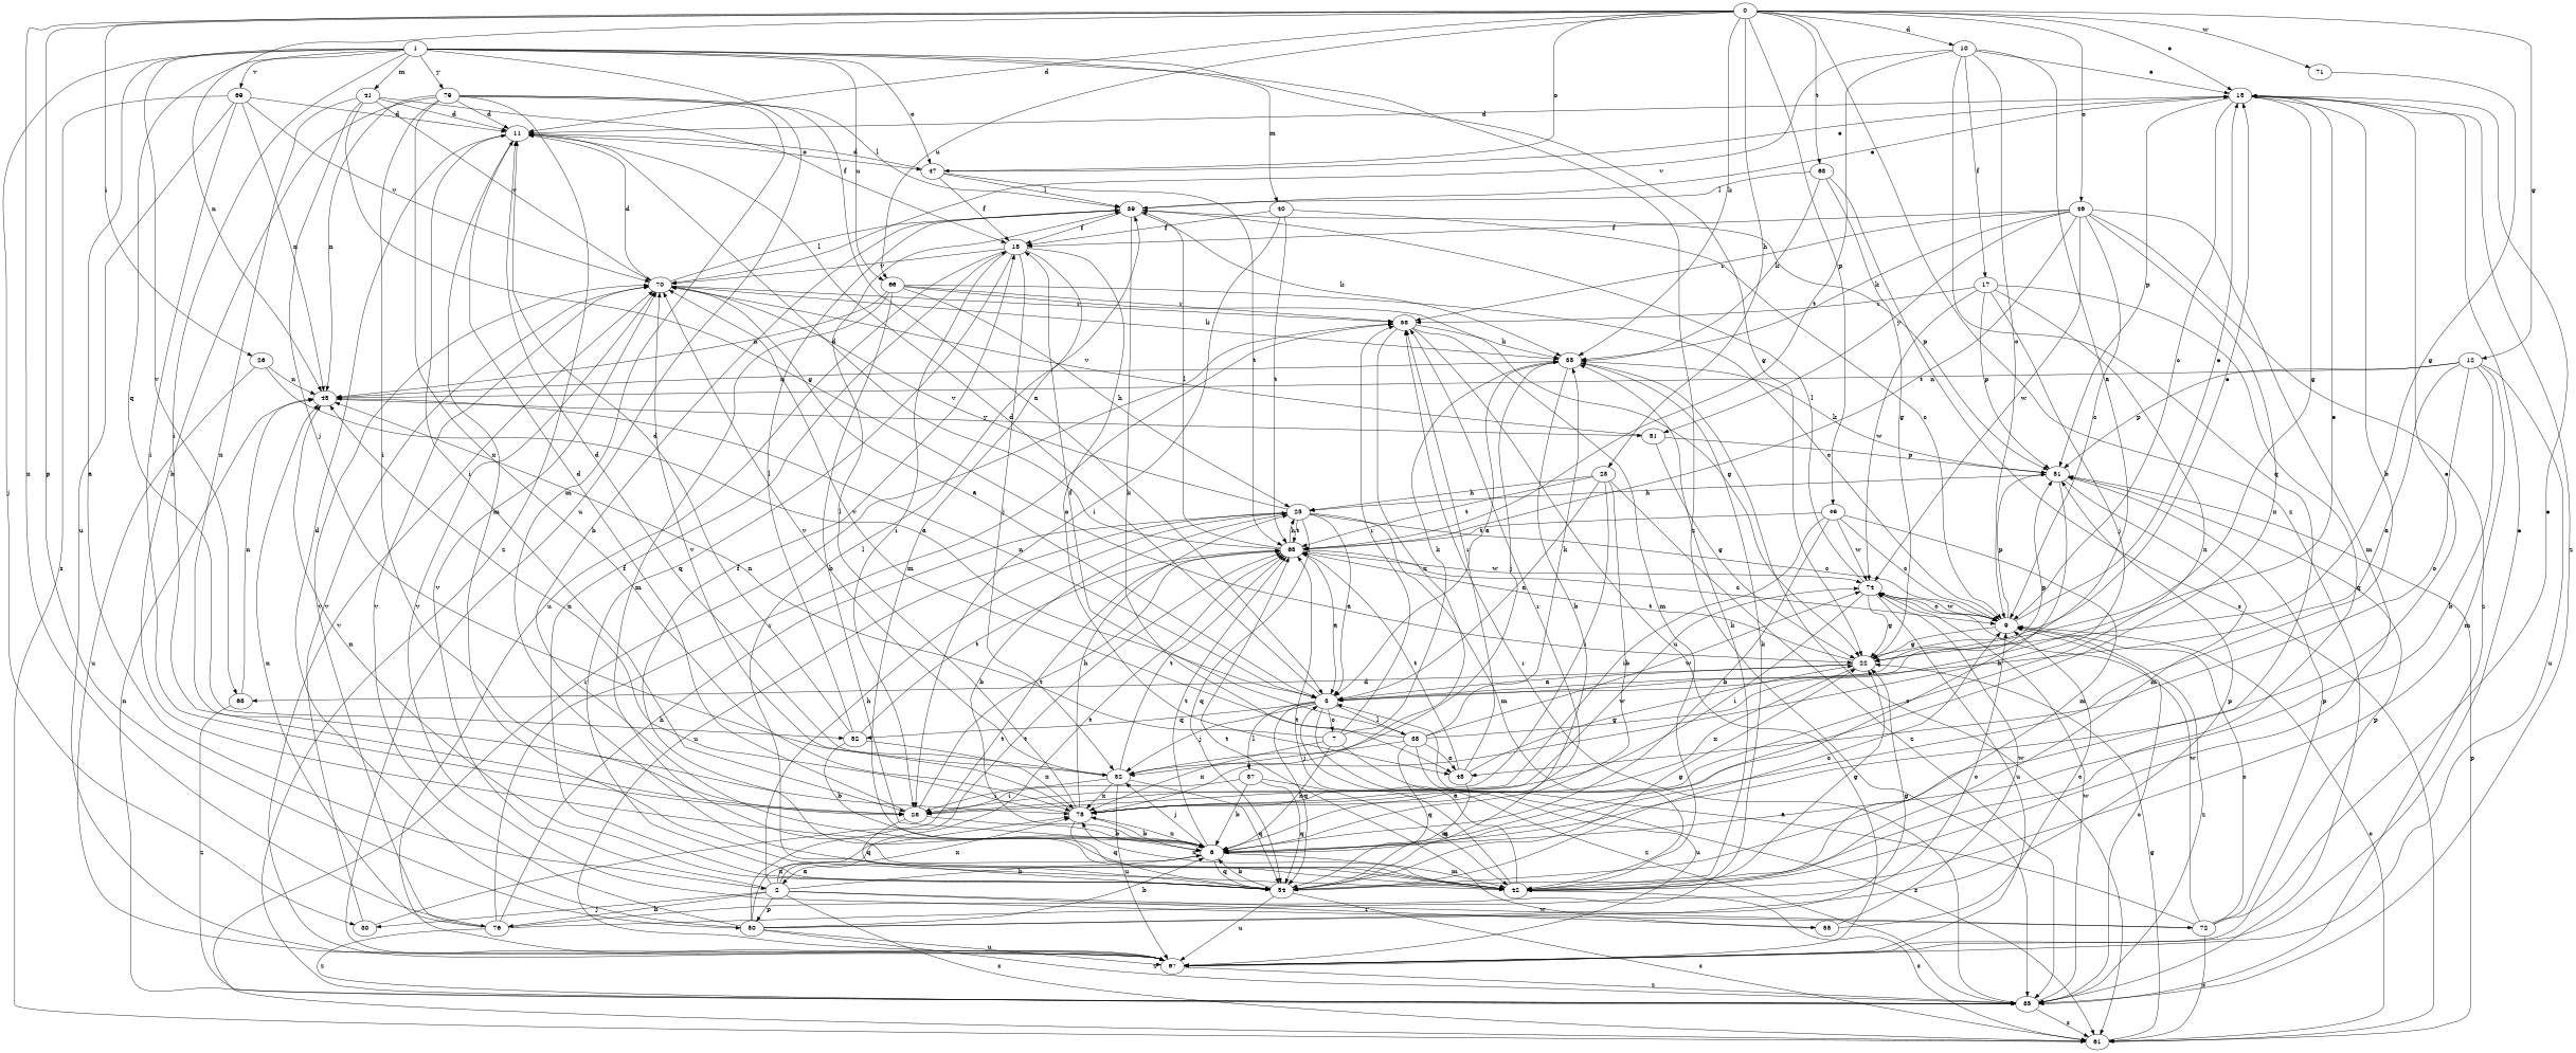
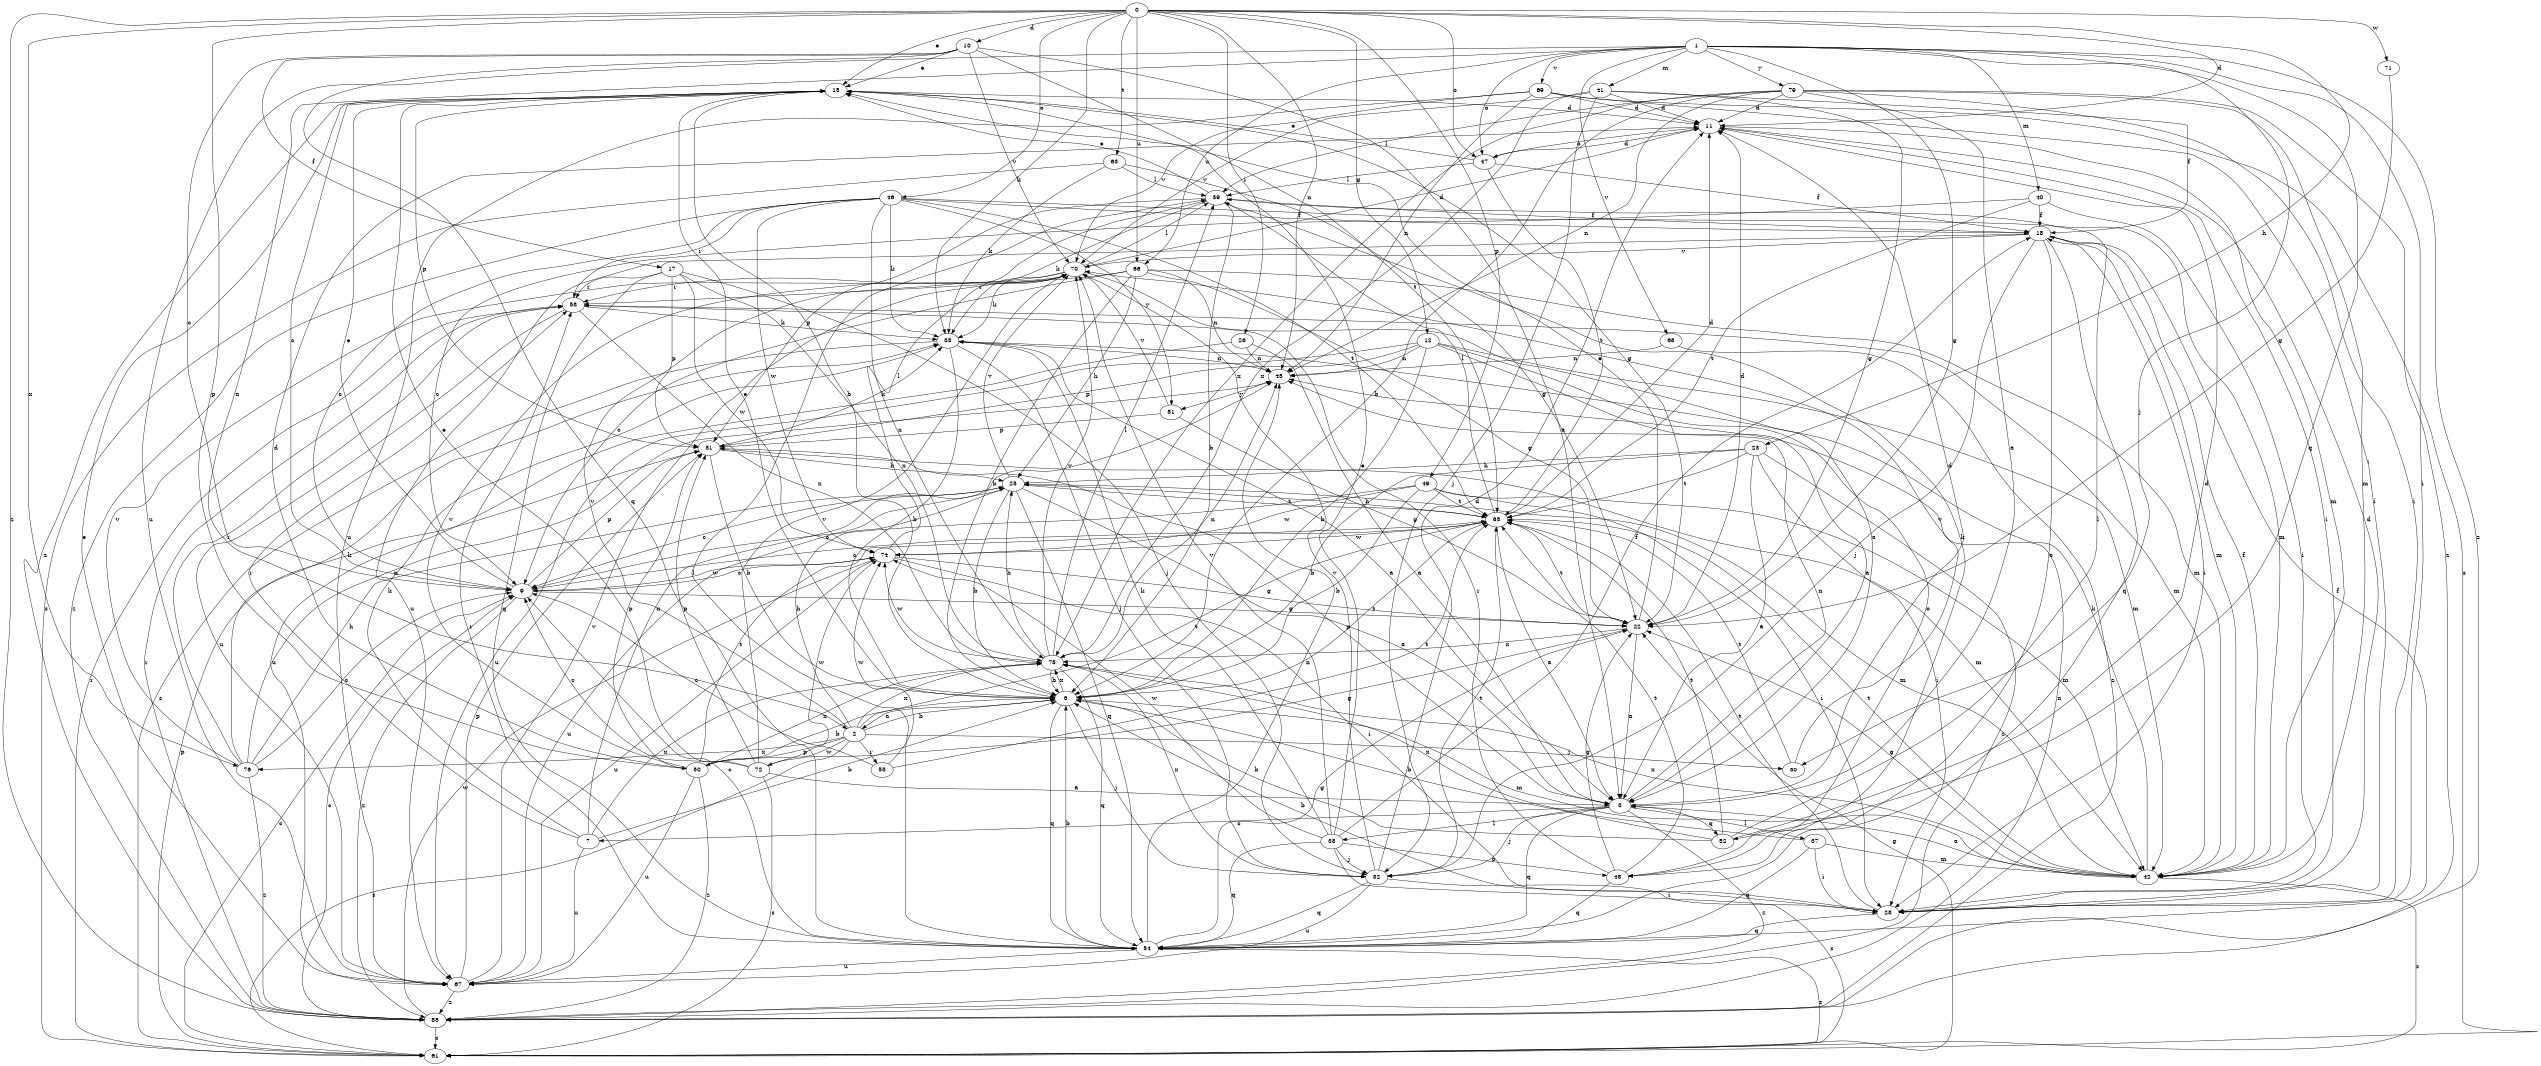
  strict digraph {
    0
    10
    11
    15
    n5 [label=12]
    23
    26
    35
    45
    46
    47
    49
    50
    63
    66
    71
    76
    85
    65
    70
    3
    54
    9
    17
    28
    42
    22
    67
    6
    51
    48
    25
    61
    32
    81
    78
    58
    74
    18
    39
    1
    2
    30
    40
    41
    52
    68
    69
    79
    55
    72
    7
    37
    38
    0 -> 10 [label=d]
    0 -> 11 [label=d]
    0 -> 15 [label=e]
    0 -> n5 [label=g]
    0 -> 23 [label=h]
    0 -> 26 [label=i]
    0 -> 35 [label=k]
    0 -> 45 [label=n]
    0 -> 46 [label=o]
    0 -> 47 [label=o]
    0 -> 49 [label=p]
    0 -> 50 [label=p]
    0 -> 63 [label=t]
    0 -> 66 [label=u]
    0 -> 71 [label=w]
    0 -> 76 [label=x]
    0 -> 85 [label=z]
    10 -> 15 [label=e]
    10 -> 65 [label=t]
    10 -> 70 [label=v]
    10 -> 3 [label=a]
    10 -> 54 [label=q]
    10 -> 9 [label=c]
    10 -> 17 [label=f]
    11 -> 47 [label=o]
    11 -> 28 [label=i]
    11 -> 42 [label=m]
    15 -> 11 [label=d]
    15 -> 85 [label=z]
    15 -> 9 [label=c]
    15 -> 22 [label=g]
    15 -> 67 [label=e]
    15 -> 6 [label=b]
    15 -> 51 [label=p]
    n5 -> 45 [label=n]
    n5 -> 3 [label=a]
    n5 -> 42 [label=m]
    n5 -> 67 [label=u]
    n5 -> 6 [label=b]
    n5 -> 51 [label=p]
    n5 -> 48 [label=o]
    23 -> 85 [label=z]
    23 -> 65 [label=t]
    23 -> 3 [label=a]
    23 -> 28 [label=i]
    23 -> 6 [label=b]
    23 -> 25 [label=h]
    26 -> 45 [label=n]
    26 -> 3 [label=a]
    26 -> 67 [label=u]
    35 -> 45 [label=n]
    35 -> 3 [label=a]
    35 -> 6 [label=b]
    35 -> 61 [label=s]
-   32 -> 35 [label=j]
+   35 -> 32 [label=j]
    45 -> 81 [label=y]
    46 -> 35 [label=k]
    46 -> 85 [label=z]
    46 -> 65 [label=t]
    46 -> 9 [label=c]
    46 -> 42 [label=m]
    46 -> 81 [label=y]
    46 -> 78 [label=x]
    46 -> 58 [label=r]
    46 -> 74 [label=w]
    46 -> 18 [label=f]
    47 -> 11 [label=d]
    47 -> 15 [label=e]
    47 -> 65 [label=t]
    47 -> 18 [label=f]
    47 -> 39 [label=l]
    49 -> 65 [label=t]
    49 -> 9 [label=c]
    49 -> 28 [label=i]
    49 -> 42 [label=m]
    49 -> 6 [label=b]
    49 -> 74 [label=w]
    50 -> 11 [label=d]
    50 -> 85 [label=z]
    50 -> 65 [label=t]
    50 -> 70 [label=v]
    50 -> 22 [label=g]
    50 -> 67 [label=u]
    50 -> 6 [label=b]
    50 -> 51 [label=p]
    50 -> 78 [label=x]
    63 -> 35 [label=k]
    63 -> 22 [label=g]
    63 -> 61 [label=s]
    63 -> 39 [label=l]
    66 -> 45 [label=n]
    66 -> 9 [label=c]
    66 -> 42 [label=m]
    66 -> 22 [label=g]
    66 -> 6 [label=b]
    66 -> 25 [label=h]
    66 -> 58 [label=r]
    71 -> 22 [label=g]
    76 -> 35 [label=k]
    76 -> 45 [label=n]
    76 -> 85 [label=z]
    76 -> 70 [label=v]
    76 -> 9 [label=c]
    76 -> 25 [label=h]
    76 -> 58 [label=r]
    85 -> 45 [label=n]
    85 -> 9 [label=c]
    85 -> 61 [label=s]
    85 -> 58 [label=r]
    85 -> 74 [label=w]
    65 -> 11 [label=d]
    65 -> 3 [label=a]
    65 -> 9 [label=c]
    65 -> 25 [label=h]
    65 -> 74 [label=w]
    65 -> 39 [label=l]
    70 -> 11 [label=d]
    70 -> 35 [label=k]
    70 -> 3 [label=a]
    70 -> 58 [label=r]
    70 -> 39 [label=l]
    3 -> 11 [label=d]
    3 -> 45 [label=n]
    3 -> 85 [label=z]
    3 -> 54 [label=q]
    3 -> 51 [label=p]
    3 -> 32 [label=j]
    3 -> 52 [label=q]
    3 -> 7 [label=c]
    3 -> 37 [label=l]
    3 -> 38 [label=l]
    54 -> 45 [label=n]
    54 -> 9 [label=c]
    54 -> 22 [label=g]
    54 -> 67 [label=u]
    54 -> 6 [label=b]
    54 -> 61 [label=s]
    54 -> 58 [label=r]
    54 -> 18 [label=f]
    54 -> 39 [label=l]
    9 -> 15 [label=e]
    9 -> 85 [label=z]
    9 -> 22 [label=g]
    9 -> 51 [label=p]
    9 -> 74 [label=w]
    17 -> 54 [label=q]
    17 -> 51 [label=p]
    17 -> 32 [label=j]
    17 -> 78 [label=x]
    17 -> 58 [label=r]
    17 -> 74 [label=w]
    28 -> 11 [label=d]
    28 -> 65 [label=t]
    28 -> 54 [label=q]
    28 -> 6 [label=b]
    42 -> 35 [label=k]
    42 -> 65 [label=t]
    42 -> 3 [label=a]
    42 -> 22 [label=g]
    42 -> 61 [label=s]
    42 -> 78 [label=x]
    42 -> 18 [label=f]
-   22 -> 68 [label=d]
+   22 -> 11 [label=d]
    22 -> 15 [label=e]
    22 -> 65 [label=t]
    22 -> 3 [label=a]
    22 -> 78 [label=x]
    67 -> 85 [label=z]
    67 -> 70 [label=v]
    67 -> 51 [label=p]
    6 -> 15 [label=e]
    6 -> 65 [label=t]
    6 -> 54 [label=q]
    6 -> 42 [label=m]
    6 -> 32 [label=j]
    6 -> 78 [label=x]
    6 -> 2 [label=a]
    51 -> 35 [label=k]
    51 -> 42 [label=m]
    51 -> 6 [label=b]
    51 -> 25 [label=h]
    48 -> 65 [label=t]
    48 -> 54 [label=q]
    48 -> 22 [label=g]
    48 -> 58 [label=r]
    25 -> 65 [label=t]
    25 -> 70 [label=v]
    25 -> 3 [label=a]
    25 -> 54 [label=q]
    25 -> 9 [label=c]
    25 -> 42 [label=m]
    25 -> 67 [label=u]
    25 -> 6 [label=b]
    61 -> 9 [label=c]
    61 -> 22 [label=g]
    61 -> 51 [label=p]
    61 -> 58 [label=r]
    32 -> 11 [label=d]
    32 -> 65 [label=t]
    32 -> 70 [label=v]
    32 -> 54 [label=q]
    32 -> 28 [label=i]
    32 -> 67 [label=u]
    32 -> 78 [label=x]
    81 -> 70 [label=v]
    81 -> 22 [label=g]
    81 -> 51 [label=p]
    78 -> 45 [label=n]
    78 -> 70 [label=v]
    78 -> 54 [label=q]
    78 -> 6 [label=b]
    78 -> 25 [label=h]
    78 -> 74 [label=w]
    78 -> 39 [label=l]
    58 -> 35 [label=k]
    58 -> 42 [label=m]
    58 -> 67 [label=u]
    58 -> 78 [label=x]
    74 -> 9 [label=c]
    74 -> 28 [label=i]
    74 -> 22 [label=g]
    74 -> 67 [label=u]
    74 -> 39 [label=l]
    18 -> 70 [label=v]
    18 -> 54 [label=q]
    18 -> 28 [label=i]
    18 -> 42 [label=m]
    18 -> 67 [label=u]
    18 -> 48 [label=o]
    18 -> 32 [label=j]
    39 -> 15 [label=e]
    39 -> 35 [label=k]
    39 -> 6 [label=b]
    39 -> 51 [label=p]
    39 -> 48 [label=k]
    39 -> 18 [label=f]
    1 -> 47 [label=o]
    1 -> 66 [label=u]
    1 -> 85 [label=z]
    1 -> 28 [label=i]
    1 -> 22 [label=g]
    1 -> 67 [label=u]
    1 -> 2 [label=a]
    1 -> 30 [label=j]
    1 -> 40 [label=m]
    1 -> 41 [label=m]
    1 -> 52 [label=q]
    1 -> 68 [label=v]
    1 -> 69 [label=v]
    1 -> 79 [label=y]
    2 -> 50 [label=p]
-   2 -> 76 [label=b]
+   2 -> 76 [label=x]
    2 -> 65 [label=t]
    2 -> 70 [label=v]
    2 -> 6 [label=b]
    2 -> 25 [label=h]
    2 -> 61 [label=s]
    2 -> 78 [label=x]
    2 -> 30 [label=j]
    2 -> 55 [label=r]
    2 -> 72 [label=w]
    30 -> 65 [label=t]
    30 -> 70 [label=v]
    40 -> 65 [label=t]
    40 -> 9 [label=c]
    40 -> 28 [label=i]
    40 -> 18 [label=f]
    41 -> 11 [label=d]
    41 -> 70 [label=v]
    41 -> 22 [label=g]
    41 -> 32 [label=j]
    41 -> 78 [label=x]
    41 -> 18 [label=f]
    52 -> 11 [label=d]
    52 -> 65 [label=t]
    52 -> 6 [label=b]
    52 -> 78 [label=x]
    52 -> 39 [label=l]
    68 -> 45 [label=n]
    68 -> 85 [label=z]
    69 -> 11 [label=d]
    69 -> 45 [label=n]
    69 -> 70 [label=v]
    69 -> 28 [label=i]
    69 -> 67 [label=u]
    69 -> 61 [label=s]
    79 -> 11 [label=d]
    79 -> 45 [label=n]
    79 -> 85 [label=z]
    79 -> 3 [label=a]
    79 -> 28 [label=i]
    79 -> 42 [label=m]
    79 -> 6 [label=b]
    79 -> 78 [label=x]
    79 -> 39 [label=l]
    55 -> 65 [label=t]
    55 -> 9 [label=c]
    55 -> 74 [label=w]
    72 -> 15 [label=e]
    72 -> 70 [label=v]
    72 -> 3 [label=a]
    72 -> 9 [label=c]
    72 -> 51 [label=p]
    72 -> 61 [label=s]
    72 -> 74 [label=w]
    7 -> 35 [label=k]
    7 -> 45 [label=n]
    7 -> 67 [label=u]
    7 -> 6 [label=b]
    7 -> 78 [label=x]
    7 -> 58 [label=r]
    37 -> 54 [label=q]
    37 -> 28 [label=i]
    37 -> 42 [label=m]
    37 -> 6 [label=b]
    38 -> 15 [label=e]
    38 -> 35 [label=k]
    38 -> 70 [label=v]
    38 -> 54 [label=q]
    38 -> 48 [label=o]
    38 -> 61 [label=s]
    38 -> 32 [label=j]
    38 -> 74 [label=w]
    38 -> 18 [label=f]
  }
